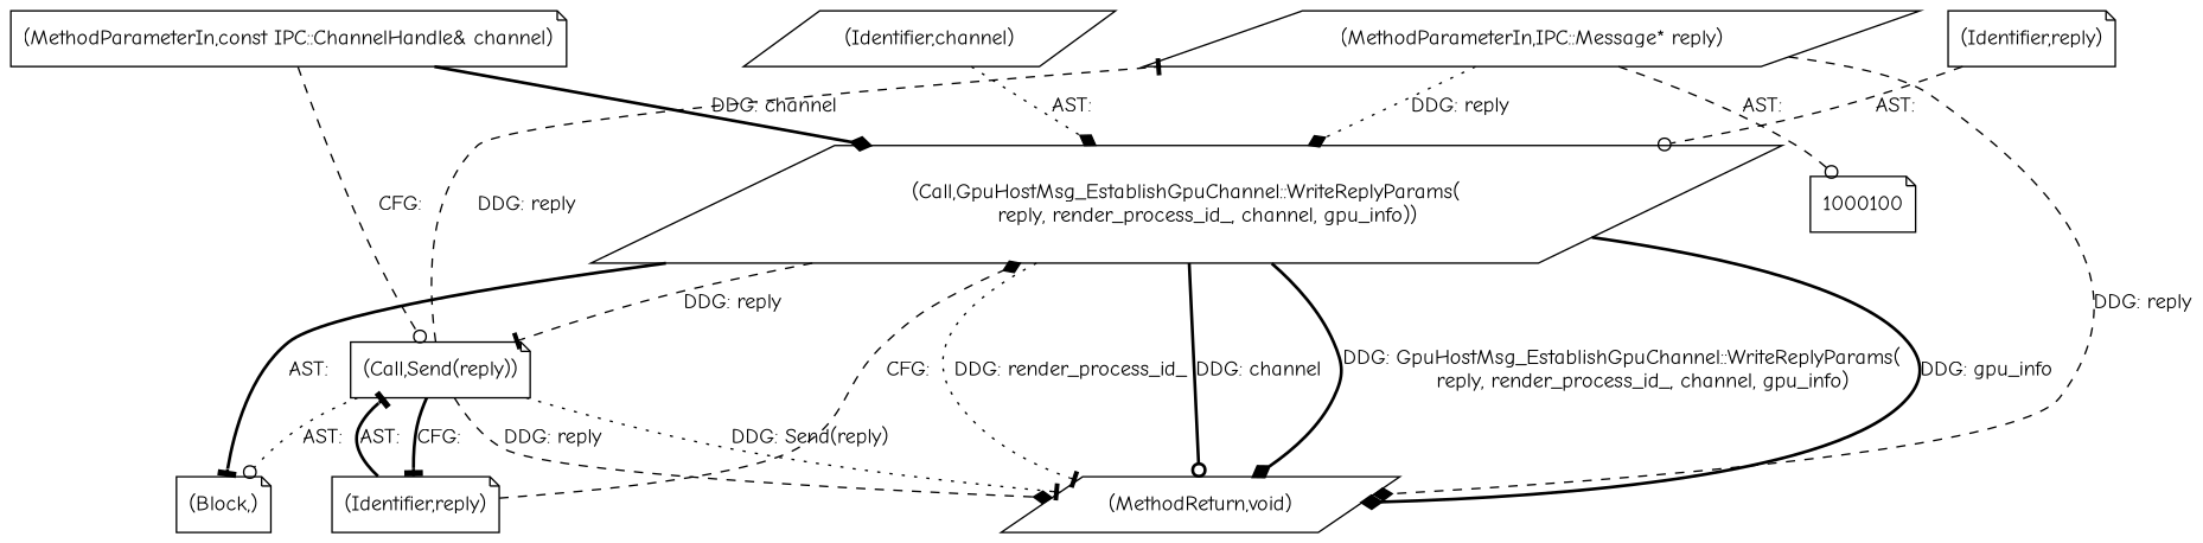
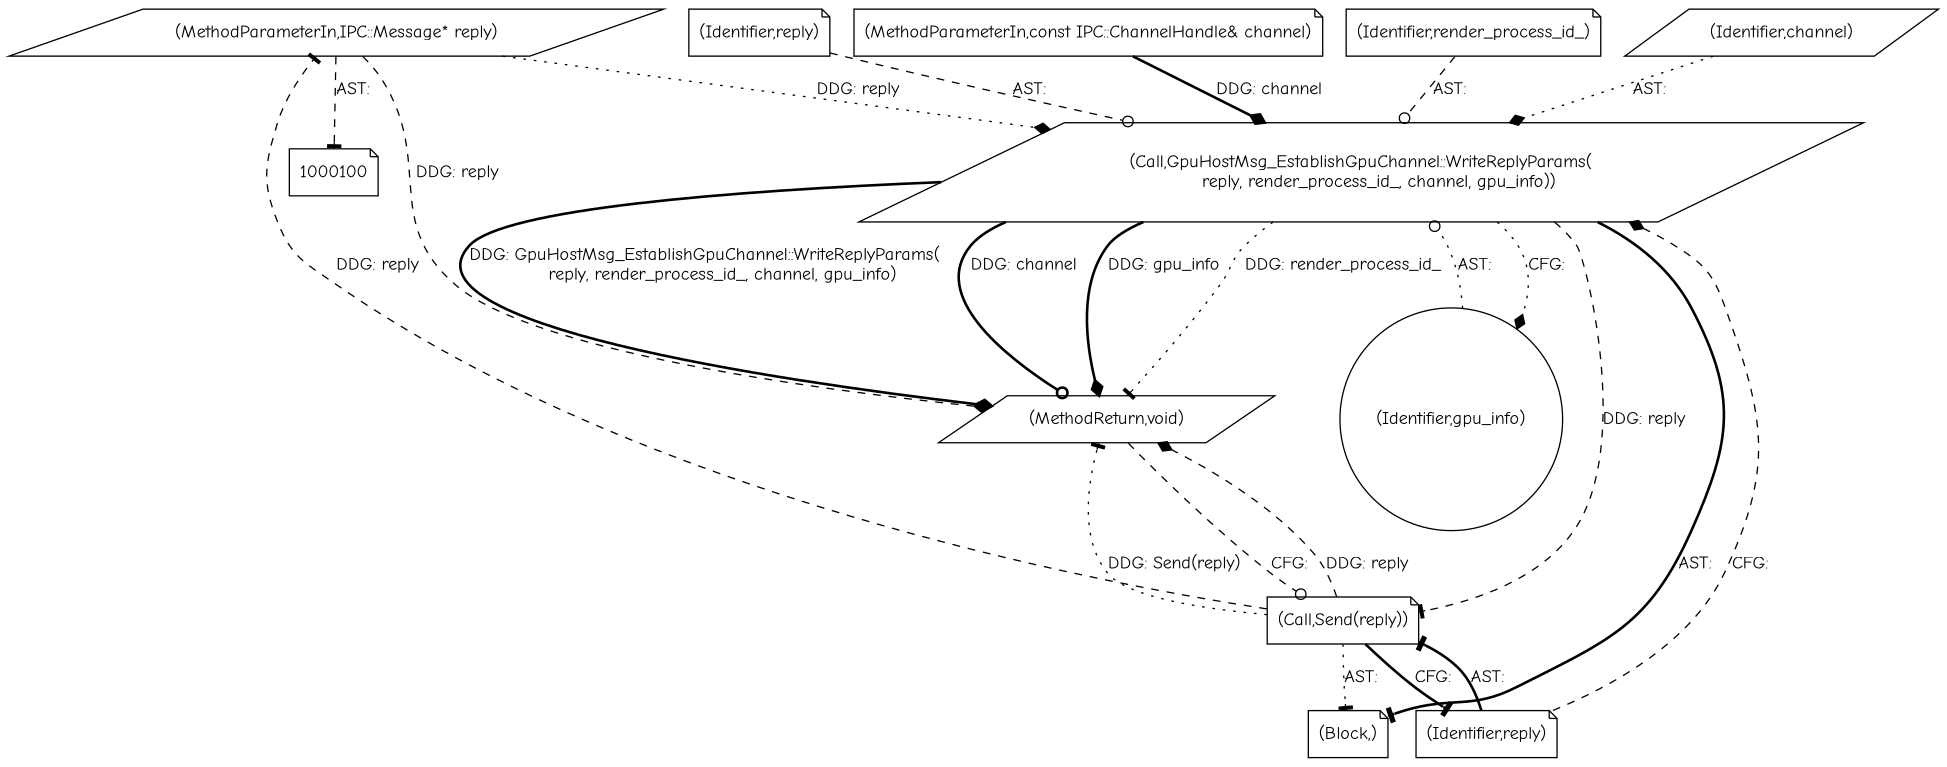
  digraph {
    fontname="Comic Neue"
    node [fontname="Comic Neue" shape=note]
    edge [arrowhead=diamond fontname="Comic Neue" style=dashed]
    n1 [label="(MethodParameterIn,IPC::Message* reply)" shape=parallelogram]
    n2 [label="(Call,GpuHostMsg_EstablishGpuChannel::WriteReplyParams(\n      reply, render_process_id_, channel, gpu_info))" shape=parallelogram]
    n3 [label="(MethodReturn,void)" shape=parallelogram]
    1000100
    n5 [label="(Call,Send(reply))"]
    n6 [label="(Block,)"]
+   n7 [label="(Identifier,gpu_info)" shape=circle]
    n8 [label="(Identifier,reply)"]
+   n9 [label="(Identifier,render_process_id_)"]
    n10 [label="(Identifier,channel)" shape=parallelogram]
    n11 [label="(Identifier,reply)"]
    n12 [label="(MethodParameterIn,const IPC::ChannelHandle& channel)"]
    n1 -> n2 [label="DDG: reply" style=dotted]
    n1 -> n3 [label="DDG: reply"]
-   n1 -> 1000100 [arrowhead=odot label="AST: "]
+   n1 -> 1000100 [arrowhead=tee label="AST: "]
    n2 -> n3 [label="DDG: GpuHostMsg_EstablishGpuChannel::WriteReplyParams(\n      reply, render_process_id_, channel, gpu_info)" style=bold]
    n2 -> n3 [arrowhead=odot label="DDG: channel" style=bold]
    n2 -> n3 [label="DDG: gpu_info" style=bold]
    n2 -> n3 [arrowhead=tee label="DDG: render_process_id_" style=dotted]
    n2 -> n5 [arrowhead=tee label="DDG: reply"]
    n2 -> n6 [arrowhead=tee label="AST: " style=bold]
-   n12 -> n5 [arrowhead=odot label="CFG: "]
+   n2 -> n7 [label="CFG: " style=dotted]
+   n3 -> n5 [arrowhead=odot label="CFG: "]
    n5 -> n1 [arrowhead=tee label="DDG: reply"]
    n5 -> n3 [label="DDG: reply"]
    n5 -> n3 [arrowhead=tee label="DDG: Send(reply)" style=dotted]
-   n5 -> n6 [arrowhead=odot label="AST: " style=dotted]
+   n5 -> n6 [arrowhead=tee label="AST: " style=dotted]
    n5 -> n8 [arrowhead=tee label="CFG: " style=bold]
+   n7 -> n2 [arrowhead=odot label="AST: " style=dotted]
    n8 -> n2 [label="CFG: "]
    n8 -> n5 [arrowhead=tee label="AST: " style=bold]
+   n9 -> n2 [arrowhead=odot label="AST: "]
    n10 -> n2 [label="AST: " style=dotted]
    n11 -> n2 [arrowhead=odot label="AST: "]
    n12 -> n2 [label="DDG: channel" style=bold]
  }
